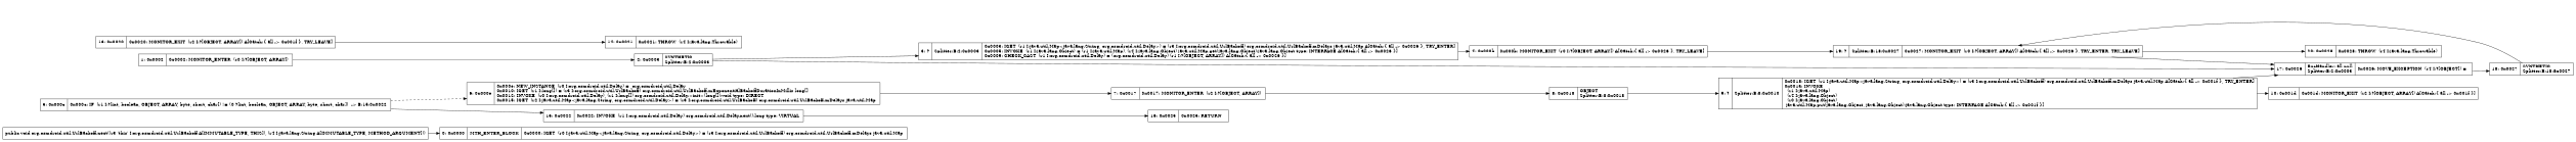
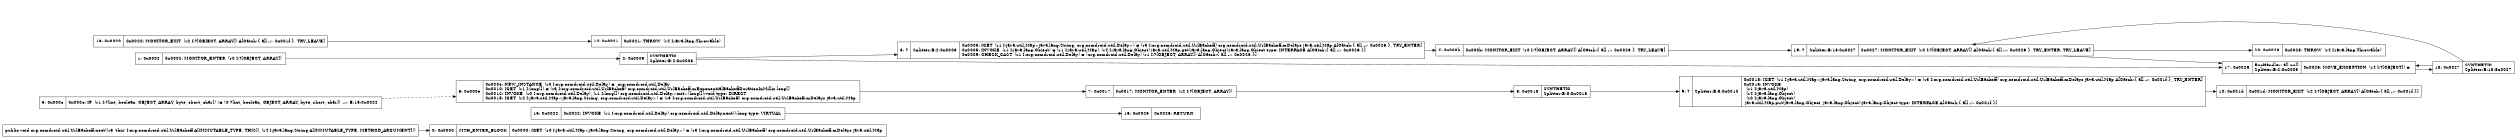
  digraph {
    rankdir=LR
    node [shape=record]
    n1 [label="{0\:\ 0x0000|MTH_ENTER_BLOCK\l|0x0000: IGET  (r0 I:java.util.Map\<java.lang.String, org.osmdroid.util.Delay\>) = (r3 I:org.osmdroid.util.UrlBackoff) org.osmdroid.util.UrlBackoff.mDelays java.util.Map \l}"]
    n2 [label="{1\:\ 0x0002|0x0002: MONITOR_ENTER  (r0 I:?[OBJECT, ARRAY]) \l}"]
    n3 [label="{2\:\ 0x0003|SYNTHETIC\lSplitter:B:2:0x0003\l}"]
    n4 [label="{3\:\ ?|Splitter:B:2:0x0003\l|0x0003: IGET  (r1 I:java.util.Map\<java.lang.String, org.osmdroid.util.Delay\>) = (r3 I:org.osmdroid.util.UrlBackoff) org.osmdroid.util.UrlBackoff.mDelays java.util.Map A[Catch:\{ all \-\> 0x0026 \}, TRY_ENTER]\l0x0005: INVOKE  (r1 I:java.lang.Object) = (r1 I:java.util.Map), (r4 I:java.lang.Object) java.util.Map.get(java.lang.Object):java.lang.Object type: INTERFACE A[Catch:\{ all \-\> 0x0026 \}]\l0x0009: CHECK_CAST  (r1 I:org.osmdroid.util.Delay) = (org.osmdroid.util.Delay) (r1 I:?[OBJECT, ARRAY]) A[Catch:\{ all \-\> 0x0026 \}]\l}"]
    n5 [label="{17\:\ 0x0026|ExcHandler: all null\lSplitter:B:2:0x0003\l|0x0026: MOVE_EXCEPTION  (r4 I:?[OBJECT]) =  \l}"]
    n6 [label="{4\:\ 0x000b|0x000b: MONITOR_EXIT  (r0 I:?[OBJECT, ARRAY]) A[Catch:\{ all \-\> 0x0026 \}, TRY_LEAVE]\l}"]
    n7 [label="{18\:\ 0x0027|SYNTHETIC\lSplitter:B:18:8x0027\l}"]
    n8 [label="{19\:\ ?|Splitter:B:18:0x0027\l|0x0027: MONITOR_EXIT  (r0 I:?[OBJECT, ARRAY]) A[Catch:\{ all \-\> 0x0026 \}, TRY_ENTER, TRY_LEAVE]\l}"]
    n9 [label="{5\:\ 0x000c|0x000c: IF  (r1 I:?[int, boolean, OBJECT, ARRAY, byte, short, char]) != (0 ?[int, boolean, OBJECT, ARRAY, byte, short, char])  \-\> B:15:0x0022 \l}"]
    n10 [label="{6\:\ 0x000e|0x000e: NEW_INSTANCE  (r0 I:org.osmdroid.util.Delay) =  org.osmdroid.util.Delay \l0x0010: IGET  (r1 I:long[]) = (r3 I:org.osmdroid.util.UrlBackoff) org.osmdroid.util.UrlBackoff.mExponentialBackoffDurationInMillis long[] \l0x0012: INVOKE  (r0 I:org.osmdroid.util.Delay), (r1 I:long[]) org.osmdroid.util.Delay.\<init\>(long[]):void type: DIRECT \l0x0015: IGET  (r2 I:java.util.Map\<java.lang.String, org.osmdroid.util.Delay\>) = (r3 I:org.osmdroid.util.UrlBackoff) org.osmdroid.util.UrlBackoff.mDelays java.util.Map \l}"]
    n11 [label="{15\:\ 0x0022|0x0022: INVOKE  (r1 I:org.osmdroid.util.Delay) org.osmdroid.util.Delay.next():long type: VIRTUAL \l}"]
    n12 [label="{7\:\ 0x0017|0x0017: MONITOR_ENTER  (r2 I:?[OBJECT, ARRAY]) \l}"]
    n13 [label="{16\:\ 0x0025|0x0025: RETURN   \l}"]
-   n14 [label="{8\:\ 0x0018|OBJECT\lSplitter:B:8:0x0018\l}"]
+   n14 [label="{8\:\ 0x0018|SYNTHETIC\lSplitter:B:8:0x0018\l}"]
    n15 [label="{9\:\ ?|Splitter:B:8:0x0010\l|0x0018: IGET  (r1 I:java.util.Map\<java.lang.String, org.osmdroid.util.Delay\>) = (r3 I:org.osmdroid.util.UrlBackoff) org.osmdroid.util.UrlBackoff.mDelays java.util.Map A[Catch:\{ all \-\> 0x001f \}, TRY_ENTER]\l0x001a: INVOKE  \l  (r1 I:java.util.Map)\l  (r4 I:java.lang.Object)\l  (r0 I:java.lang.Object)\l java.util.Map.put(java.lang.Object, java.lang.Object):java.lang.Object type: INTERFACE A[Catch:\{ all \-\> 0x001f \}]\l}"]
    n16 [label="{10\:\ 0x001d|0x001d: MONITOR_EXIT  (r2 I:?[OBJECT, ARRAY]) A[Catch:\{ all \-\> 0x001f \}]\l}"]
    n17 [label="{13\:\ 0x0020|0x0020: MONITOR_EXIT  (r2 I:?[OBJECT, ARRAY]) A[Catch:\{ all \-\> 0x001f \}, TRY_LEAVE]\l}"]
    n18 [label="{14\:\ 0x0021|0x0021: THROW  (r4 I:java.lang.Throwable) \l}"]
    n19 [label="{20\:\ 0x0028|0x0028: THROW  (r4 I:java.lang.Throwable) \l}"]
    n20 [label="{public void org.osmdroid.util.UrlBackoff.next((r3 'this' I:org.osmdroid.util.UrlBackoff A[IMMUTABLE_TYPE, THIS]), (r4 I:java.lang.String A[IMMUTABLE_TYPE, METHOD_ARGUMENT])) }"]
    n2 -> n3
    n3 -> n4
    n3 -> n5
    n4 -> n6
    n5 -> n7
    n6 -> n8
-   n15 -> n5
+   n7 -> n5
    n7 -> n8
    n8 -> n5
    n8 -> n19
    n9 -> n10 [style=dashed]
-   n9 -> n11
    n10 -> n12
    n11 -> n13
    n12 -> n14
    n14 -> n15
    n15 -> n16
    n17 -> n18
    n20 -> n1
  }
